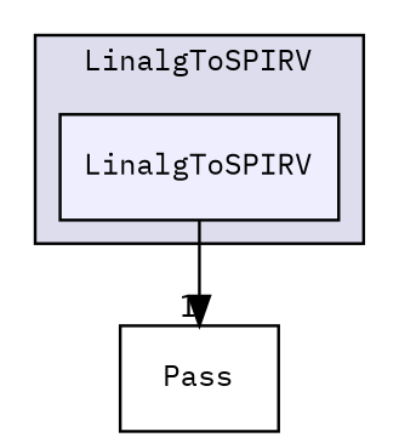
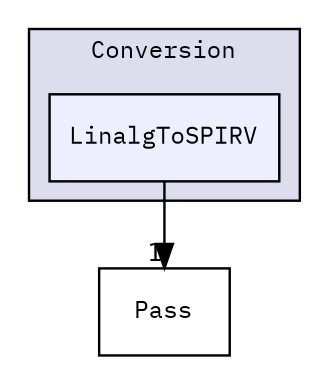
  digraph {
    compound=true
    fontname="IBM Plex Mono"
    node [fontname="IBM Plex Mono" fontsize=10 shape=box]
    n1 [fillcolor="#eeeeff" label=LinalgToSPIRV pencolor=black style=filled]
    n2 [label=Pass]
    subgraph cluster_1 {
      bgcolor="#ddddee"
      fontsize=10
-     label=LinalgToSPIRV
+     label=Conversion
      pencolor=black
      n1
    }
    n1 -> n2 [headlabel=1 labeldistance=1.5 labelfontname=Helvetica labelfontsize=10 fontname="IBM Plex Mono"]
  }
